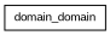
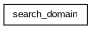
  digraph {
    rankdir=TB
    fontname="Liberation Sans"
-   n1 [color=black fillcolor=white fontname="Liberation Sans" fontsize=10 height=0.2 label=domain_domain shape=record style=filled width=0.4]
+   n1 [color=black fillcolor=white fontname="Liberation Sans" fontsize=10 height=0.2 label=search_domain shape=record style=filled width=0.4]
  }
